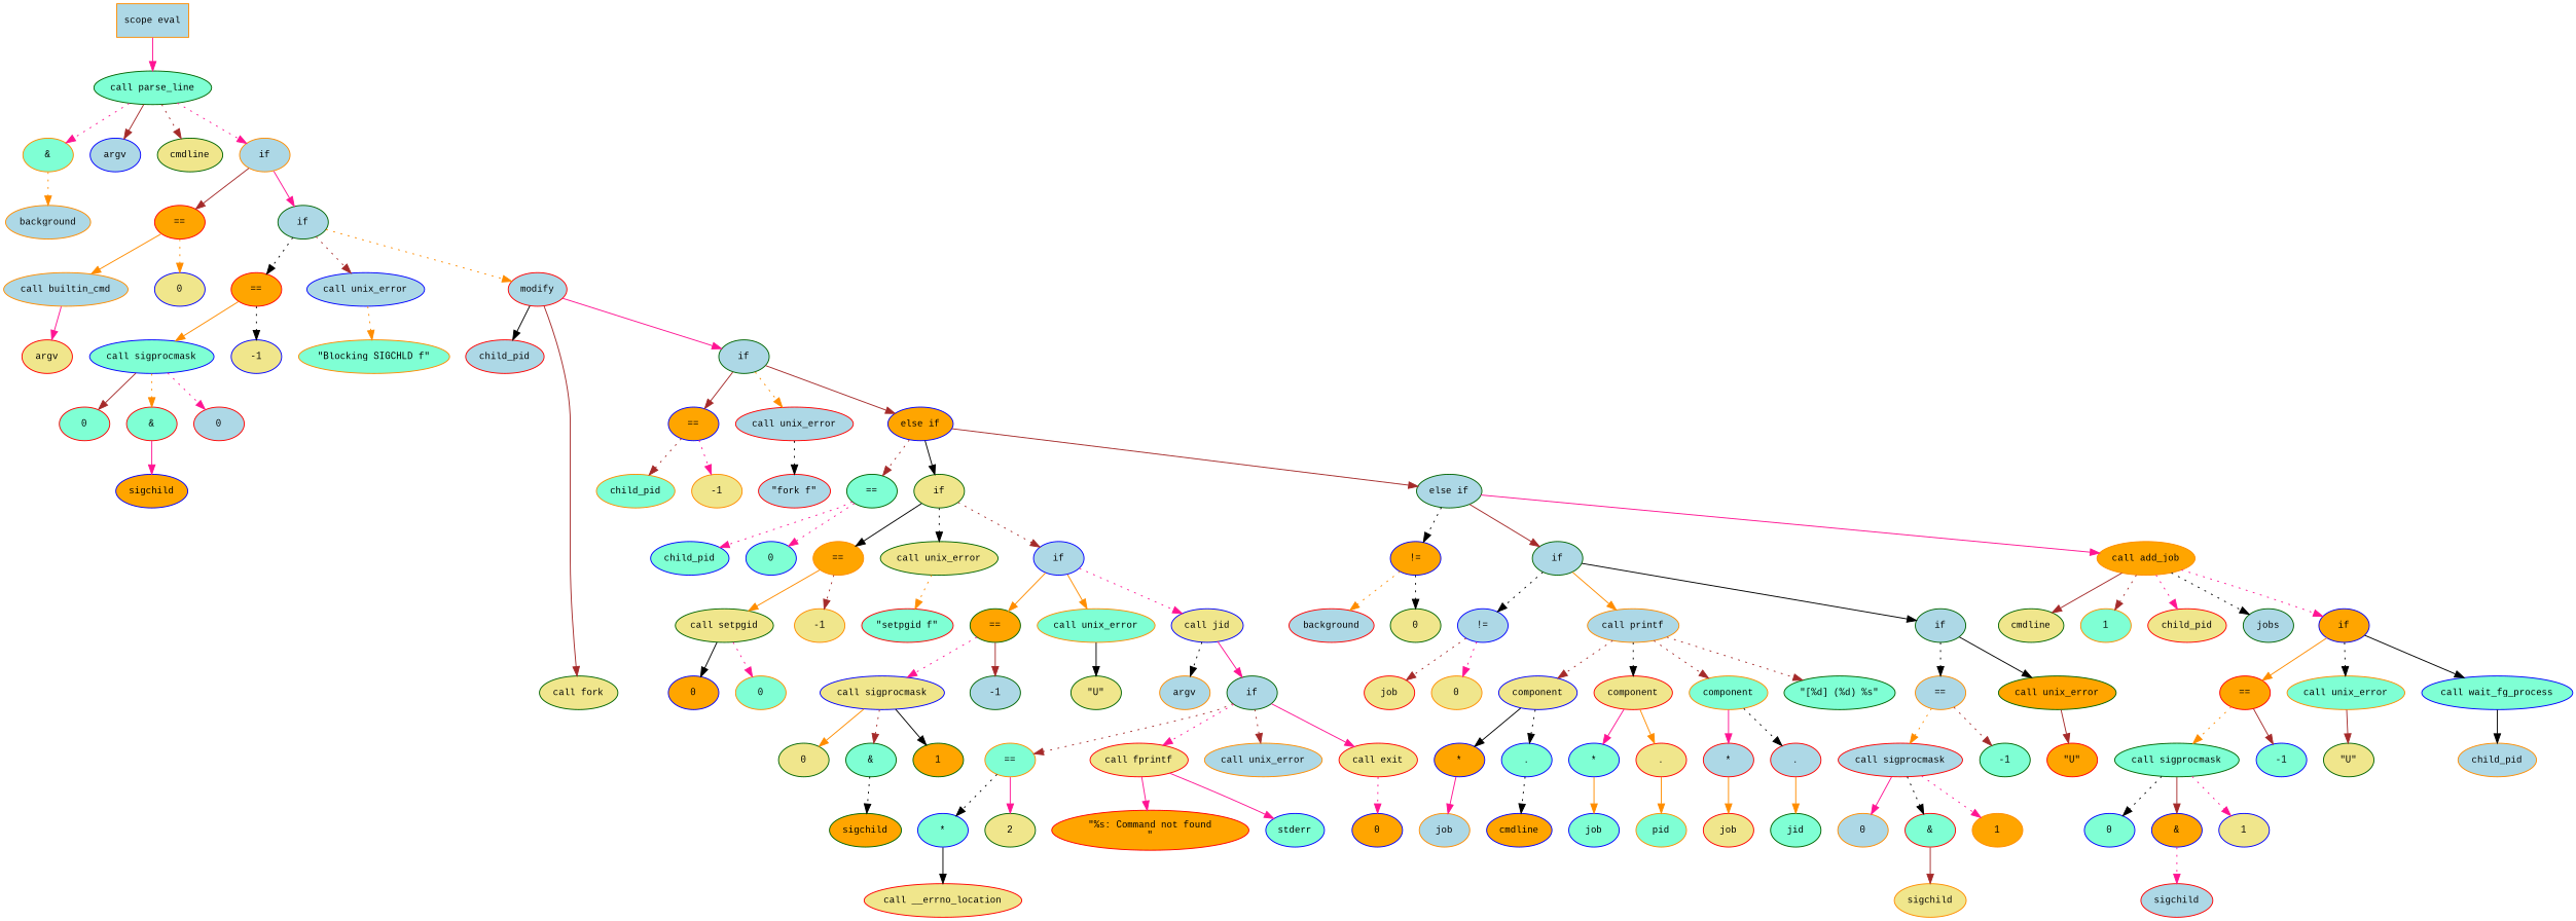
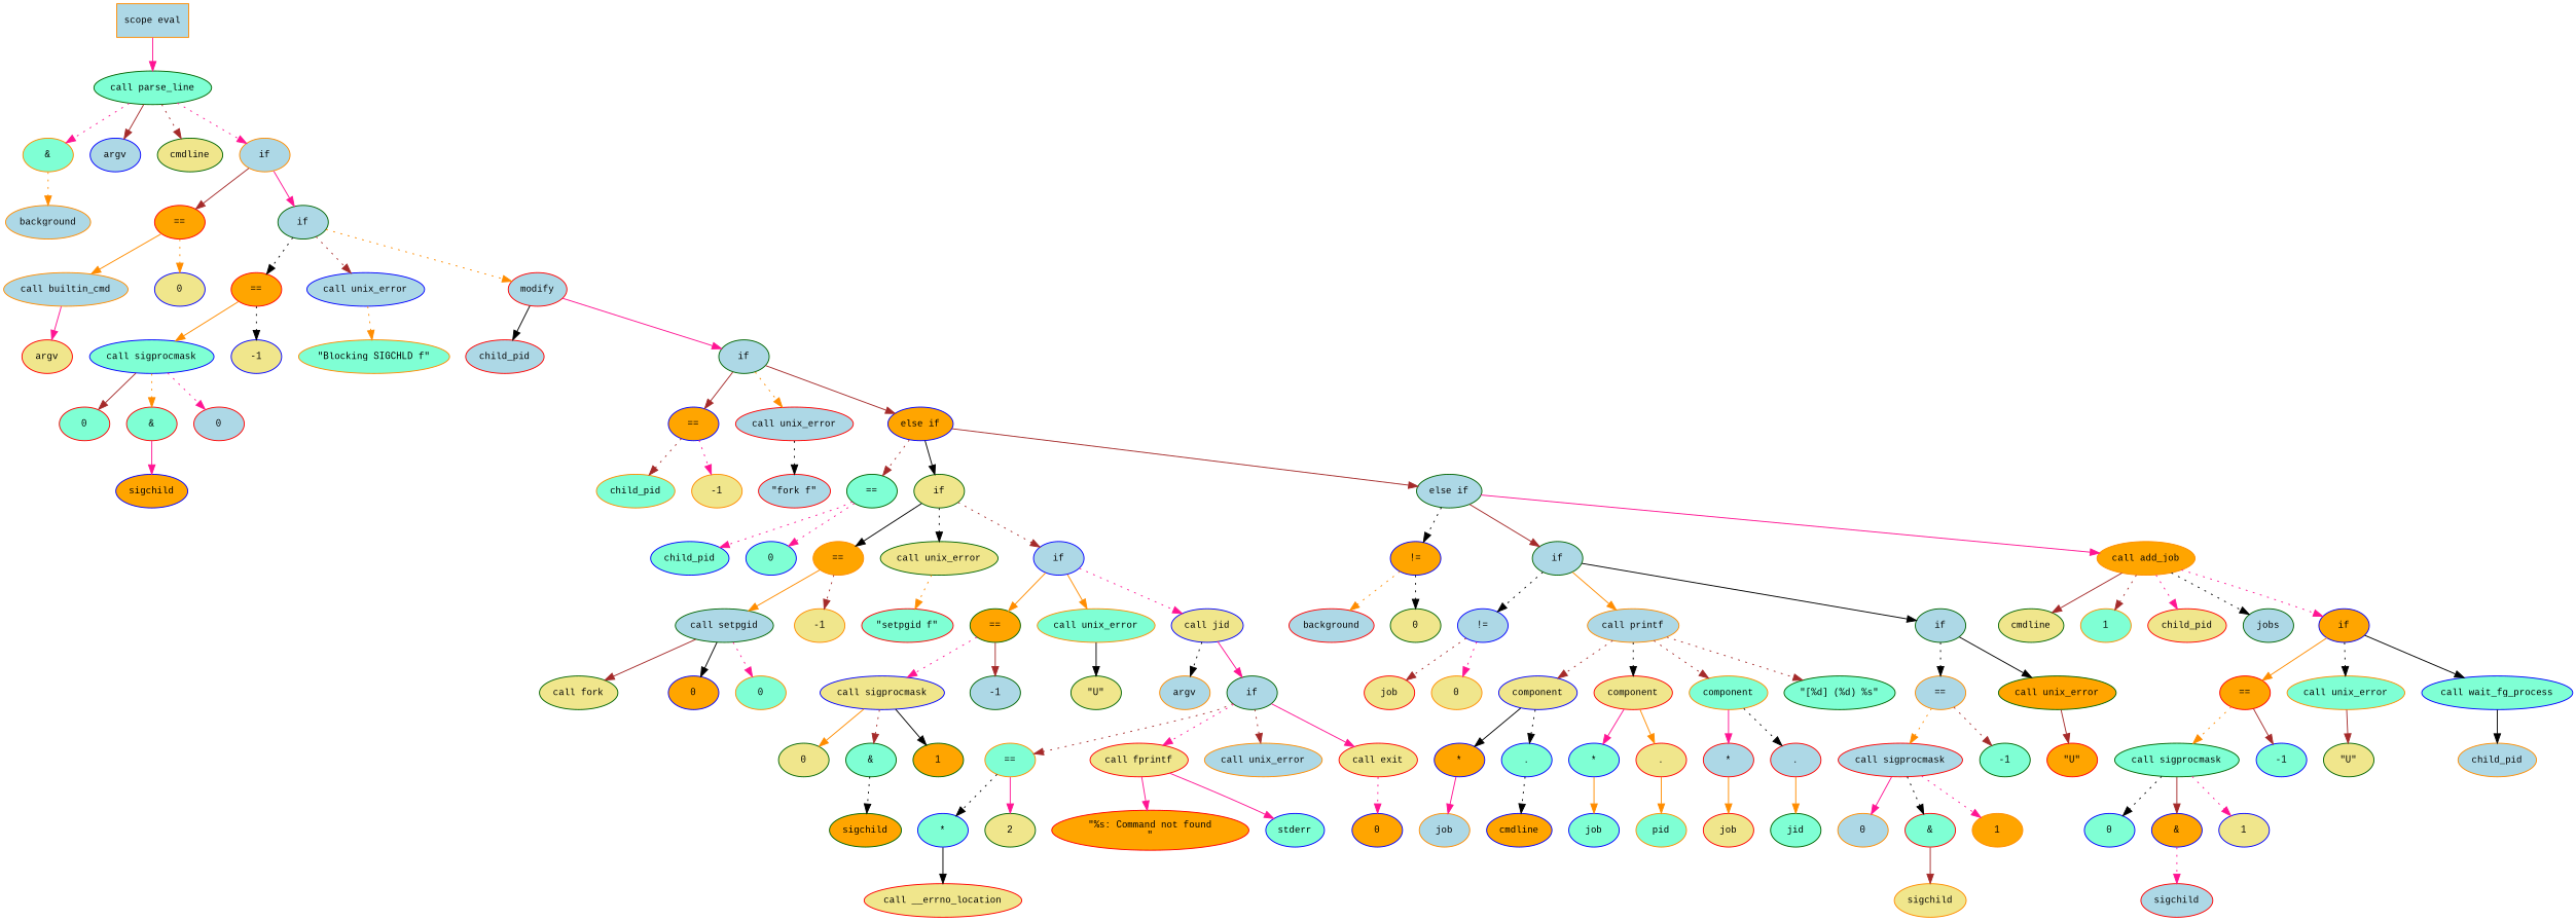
  digraph {
    fontname="Times New Roman"
    fontsize=10
    node [color=blue fillcolor=lightblue fontname="Courier New" fontsize=10 shape=ellipse style=filled]
    edge [color=deeppink fontname="Times New Roman" fontsize=10 style=dotted]
    n1 [color=darkorange label="scope eval" shape=box]
    n2 [color=darkgreen fillcolor=aquamarine label="call parse_line"]
    n3 [color=darkorange fillcolor=aquamarine label="&"]
    n4 [label=argv]
    n5 [color=darkgreen fillcolor=khaki label=cmdline]
    n6 [color=darkorange label=if]
    n7 [color=darkorange label=background]
    n8 [color=red fillcolor=orange label="=="]
    n9 [color=darkgreen label=if]
    n10 [color=darkorange label="call builtin_cmd"]
    n11 [fillcolor=khaki label=0]
    n12 [color=red fillcolor=orange label="=="]
    n13 [label="call unix_error"]
    n14 [color=red label=modify]
    n15 [color=red fillcolor=khaki label=argv]
    n16 [fillcolor=aquamarine label="call sigprocmask"]
    n17 [fillcolor=khaki label=-1]
    n18 [color=darkorange fillcolor=aquamarine label="\"Blocking SIGCHLD f\""]
    n19 [color=red label=child_pid]
    n20 [color=darkgreen fillcolor=khaki label="call fork"]
    n21 [color=darkgreen label=if]
    n22 [color=red fillcolor=aquamarine label=0]
    n23 [color=red fillcolor=aquamarine label="&"]
    n24 [color=red label=0]
    n25 [fillcolor=orange label=sigchild]
    n26 [fillcolor=orange label="=="]
    n27 [color=red label="call unix_error"]
    n28 [fillcolor=orange label="else if"]
    n29 [color=darkorange fillcolor=aquamarine label=child_pid]
    n30 [color=darkorange fillcolor=khaki label=-1]
    n31 [color=red label="\"fork f\""]
    n32 [color=darkgreen fillcolor=aquamarine label="=="]
    n33 [color=darkgreen fillcolor=khaki label=if]
    n34 [color=darkgreen label="else if"]
    n35 [fillcolor=aquamarine label=child_pid]
    n36 [fillcolor=aquamarine label=0]
    n37 [color=darkorange fillcolor=orange label="=="]
    n38 [color=darkgreen fillcolor=khaki label="call unix_error"]
    n39 [label=if]
    n40 [fillcolor=orange label="!="]
    n41 [color=darkgreen label=if]
    n42 [color=darkorange fillcolor=orange label="call add_job"]
-   n43 [color=darkgreen fillcolor=khaki label="call setpgid"]
+   n43 [color=darkgreen label="call setpgid"]
    n44 [color=darkorange fillcolor=khaki label=-1]
    n45 [color=red fillcolor=aquamarine label="\"setpgid f\""]
    n46 [color=darkgreen fillcolor=orange label="=="]
    n47 [color=darkorange fillcolor=aquamarine label="call unix_error"]
    n48 [fillcolor=khaki label="call jid"]
    n49 [fillcolor=orange label=0]
    n50 [color=darkorange fillcolor=aquamarine label=0]
    n51 [fillcolor=khaki label="call sigprocmask"]
    n52 [color=darkgreen label=-1]
    n53 [color=darkgreen fillcolor=khaki label="\"U\""]
    n54 [color=darkorange label=argv]
    n55 [color=darkgreen label=if]
    n56 [color=darkgreen fillcolor=khaki label=0]
    n57 [color=darkgreen fillcolor=aquamarine label="&"]
    n58 [color=darkgreen fillcolor=orange label=1]
    n59 [color=darkgreen fillcolor=orange label=sigchild]
    n60 [color=darkorange fillcolor=aquamarine label="=="]
    n61 [color=red fillcolor=khaki label="call fprintf"]
    n62 [color=darkorange label="call unix_error"]
    n63 [color=red fillcolor=khaki label="call exit"]
    n64 [fillcolor=aquamarine label="*"]
    n65 [color=darkgreen fillcolor=khaki label=2]
    n66 [color=red fillcolor=orange label="\"%s: Command not found\n\""]
    n67 [fillcolor=aquamarine label=stderr]
    n68 [fillcolor=orange label=0]
    n69 [color=red fillcolor=khaki label="call __errno_location"]
    n70 [color=red label=background]
    n71 [color=darkgreen fillcolor=khaki label=0]
    n72 [label="!="]
    n73 [color=darkorange label="call printf"]
    n74 [color=darkgreen label=if]
    n75 [color=darkgreen fillcolor=khaki label=cmdline]
    n76 [color=darkorange fillcolor=aquamarine label=1]
    n77 [color=red fillcolor=khaki label=child_pid]
    n78 [color=darkgreen label=jobs]
    n79 [fillcolor=orange label=if]
    n80 [color=red fillcolor=khaki label=job]
    n81 [color=darkorange fillcolor=khaki label=0]
    n82 [fillcolor=khaki label=component]
    n83 [color=red fillcolor=khaki label=component]
    n84 [color=darkorange fillcolor=aquamarine label=component]
    n85 [color=darkgreen fillcolor=aquamarine label="\"[%d] (%d) %s\""]
    n86 [color=darkorange label="=="]
    n87 [color=darkgreen fillcolor=orange label="call unix_error"]
    n88 [fillcolor=orange label="*"]
    n89 [fillcolor=aquamarine label="."]
    n90 [fillcolor=aquamarine label="*"]
    n91 [color=red fillcolor=khaki label="."]
    n92 [color=red label="*"]
    n93 [color=red label="."]
    n94 [color=darkorange label=job]
    n95 [fillcolor=orange label=cmdline]
    n96 [fillcolor=aquamarine label=job]
    n97 [color=darkorange fillcolor=aquamarine label=pid]
    n98 [color=red fillcolor=khaki label=job]
    n99 [color=darkgreen fillcolor=aquamarine label=jid]
    n100 [color=red label="call sigprocmask"]
    n101 [color=darkgreen fillcolor=aquamarine label=-1]
    n102 [color=red fillcolor=orange label="\"U\""]
    n103 [color=darkorange label=0]
    n104 [color=red fillcolor=aquamarine label="&"]
    n105 [color=darkorange fillcolor=orange label=1]
    n106 [color=darkorange fillcolor=khaki label=sigchild]
    n107 [color=red fillcolor=orange label="=="]
    n108 [color=darkorange fillcolor=aquamarine label="call unix_error"]
    n109 [fillcolor=aquamarine label="call wait_fg_process"]
    n110 [color=darkgreen fillcolor=aquamarine label="call sigprocmask"]
    n111 [fillcolor=aquamarine label=-1]
    n112 [color=darkgreen fillcolor=khaki label="\"U\""]
    n113 [color=darkorange label=child_pid]
    n114 [fillcolor=aquamarine label=0]
    n115 [fillcolor=orange label="&"]
    n116 [fillcolor=khaki label=1]
    n117 [color=red label=sigchild]
    n1 -> n2 [style=solid]
    n2 -> n3
    n2 -> n4 [color=brown style=solid]
    n2 -> n5 [color=brown]
    n2 -> n6
    n3 -> n7 [color=darkorange]
    n6 -> n8 [color=brown style=solid]
    n6 -> n9 [style=solid]
    n8 -> n10 [color=darkorange style=solid]
    n8 -> n11 [color=darkorange]
    n9 -> n12 [color=black]
    n9 -> n13 [color=brown]
    n9 -> n14 [color=darkorange]
    n10 -> n15 [style=solid]
    n12 -> n16 [color=darkorange style=solid]
    n12 -> n17 [color=black]
    n13 -> n18 [color=darkorange]
    n14 -> n19 [color=black style=solid]
-   n14 -> n20 [color=brown style=solid]
+   n43 -> n20 [color=brown style=solid]
    n14 -> n21 [style=solid]
    n16 -> n22 [color=brown style=solid]
    n16 -> n23 [color=darkorange]
    n16 -> n24
    n21 -> n26 [color=brown style=solid]
    n21 -> n27 [color=darkorange]
    n21 -> n28 [color=brown style=solid]
    n23 -> n25 [style=solid]
    n26 -> n29 [color=brown]
    n26 -> n30
    n27 -> n31 [color=black]
    n28 -> n32 [color=brown]
    n28 -> n33 [color=black style=solid]
    n28 -> n34 [color=brown style=solid]
    n32 -> n35
    n32 -> n36
    n33 -> n37 [color=black style=solid]
    n33 -> n38 [color=black]
    n33 -> n39 [color=brown]
    n34 -> n40 [color=black]
    n34 -> n41 [color=brown style=solid]
    n34 -> n42 [style=solid]
    n37 -> n43 [color=darkorange style=solid]
    n37 -> n44 [color=brown]
    n38 -> n45 [color=darkorange]
    n39 -> n46 [color=darkorange style=solid]
    n39 -> n47 [color=darkorange style=solid]
    n39 -> n48
    n40 -> n70 [color=darkorange]
    n40 -> n71 [color=black]
    n41 -> n72 [color=black]
    n41 -> n73 [color=darkorange style=solid]
    n41 -> n74 [color=black style=solid]
    n42 -> n75 [color=brown style=solid]
    n42 -> n76 [color=brown]
    n42 -> n77
    n42 -> n78 [color=black]
    n42 -> n79
    n43 -> n49 [color=black style=solid]
    n43 -> n50
    n46 -> n51
    n46 -> n52 [color=brown style=solid]
    n47 -> n53 [color=black style=solid]
    n48 -> n54 [color=black]
    n48 -> n55 [style=solid]
    n51 -> n56 [color=darkorange style=solid]
    n51 -> n57 [color=brown]
    n51 -> n58 [color=black style=solid]
    n55 -> n60 [color=brown]
    n55 -> n61
    n55 -> n62 [color=brown]
    n55 -> n63 [style=solid]
    n57 -> n59 [color=black]
    n60 -> n64 [color=black]
    n60 -> n65 [style=solid]
    n61 -> n66 [style=solid]
    n61 -> n67 [style=solid]
    n63 -> n68
    n64 -> n69 [color=black style=solid]
    n72 -> n80 [color=brown]
    n72 -> n81
    n73 -> n82 [color=brown]
    n73 -> n83 [color=black]
    n73 -> n84 [color=brown]
    n73 -> n85 [color=brown]
    n74 -> n86 [color=black]
    n74 -> n87 [color=black style=solid]
    n79 -> n107 [color=darkorange style=solid]
    n79 -> n108 [color=black]
    n79 -> n109 [color=black style=solid]
    n82 -> n88 [color=black style=solid]
    n82 -> n89 [color=black]
    n83 -> n90 [style=solid]
    n83 -> n91 [color=darkorange style=solid]
    n84 -> n92 [style=solid]
    n84 -> n93 [color=black]
    n86 -> n100 [color=darkorange]
    n86 -> n101 [color=brown]
    n87 -> n102 [color=brown style=solid]
    n88 -> n94 [style=solid]
    n89 -> n95 [color=black]
    n90 -> n96 [color=darkorange style=solid]
    n91 -> n97 [color=darkorange style=solid]
    n92 -> n98 [color=darkorange style=solid]
    n93 -> n99 [color=darkorange style=solid]
    n100 -> n103 [style=solid]
    n100 -> n104 [color=black]
    n100 -> n105
    n104 -> n106 [color=brown style=solid]
    n107 -> n110 [color=darkorange]
    n107 -> n111 [color=brown style=solid]
    n108 -> n112 [color=brown style=solid]
    n109 -> n113 [color=black style=solid]
    n110 -> n114 [color=black]
    n110 -> n115 [color=brown style=solid]
    n110 -> n116
    n115 -> n117
  }
